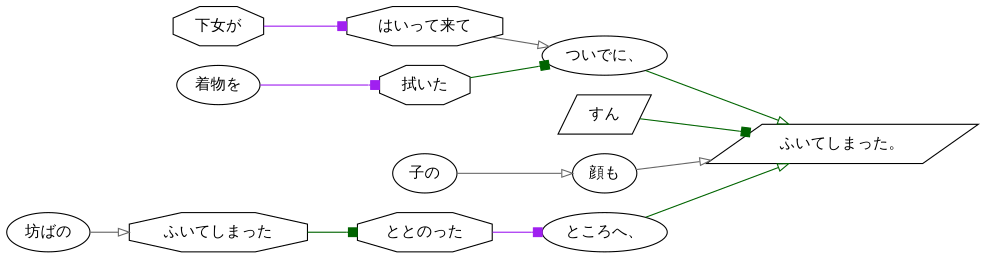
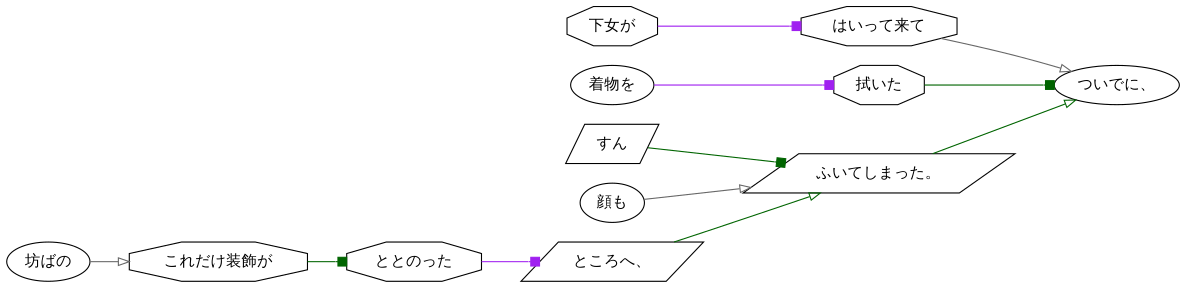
  digraph {
    rankdir=LR
    node [shape=ellipse]
    edge [arrowhead=box color=darkgreen]
-   n1 [label="ふいてしまった" shape=octagon]
+   n1 [label="これだけ装飾が" shape=octagon]
    n2 [label="ととのった" shape=octagon]
-   n3 [label="ところへ、"]
+   n3 [label="ところへ、" shape=parallelogram]
    n4 [label="ふいてしまった。" shape=parallelogram]
    n5 [label="下女が" shape=octagon]
    n6 [label="はいって来て" shape=octagon]
    n7 [label="ついでに、"]
    n8 [label="拭いた" shape=octagon]
    n9 [label="坊ばの"]
    n10 [label="着物を"]
    n11 [label="すん" shape=parallelogram]
-   n12 [label="子の"]
    n13 [label="顔も"]
    n1 -> n2
    n2 -> n3 [color=purple]
    n3 -> n4 [arrowhead=onormal]
    n5 -> n6 [color=purple]
    n6 -> n7 [arrowhead=onormal color=gray40]
-   n7 -> n4 [arrowhead=onormal]
+   n4 -> n7 [arrowhead=onormal]
    n8 -> n7
    n9 -> n1 [arrowhead=onormal color=gray40]
    n10 -> n8 [color=purple]
    n11 -> n4
-   n12 -> n13 [arrowhead=onormal color=gray40]
    n13 -> n4 [arrowhead=onormal color=gray40]
  }
